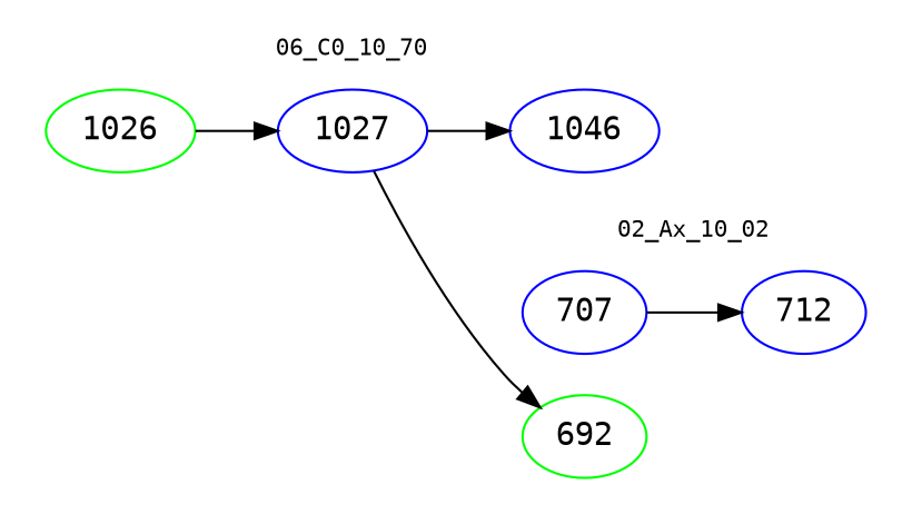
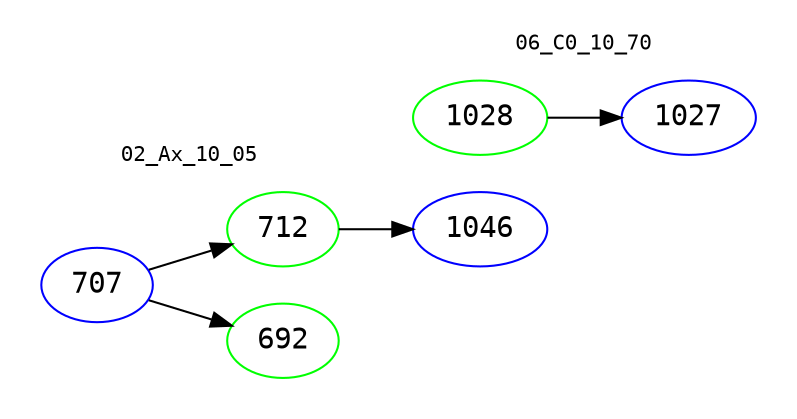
  digraph {
    fontname="DejaVu Sans Mono"
    rankdir=LR
    node [color=blue fontname="DejaVu Sans Mono"]
    edge [color=black fontname="DejaVu Sans Mono"]
    n1 [label=707]
    n2 [color=green label=692]
-   n3 [label=712]
+   n3 [color=green label=712]
    n4 [label=1027]
-   n5 [color=green label=1026]
+   n5 [color=green label=1028]
    n6 [label=1046]
    subgraph cluster_1 {
      color=white
      fontsize=10
-     label="02_Ax_10_02"
+     label="02_Ax_10_05"
      n1
      n2
      n3
    }
    subgraph cluster_2 {
      color=white
      fontsize=10
      label="06_C0_10_70"
      n4
      n5
      n6
    }
-   n4 -> n2
+   n1 -> n2
    n1 -> n3
-   n4 -> n6
+   n3 -> n6
    n5 -> n4
  }
